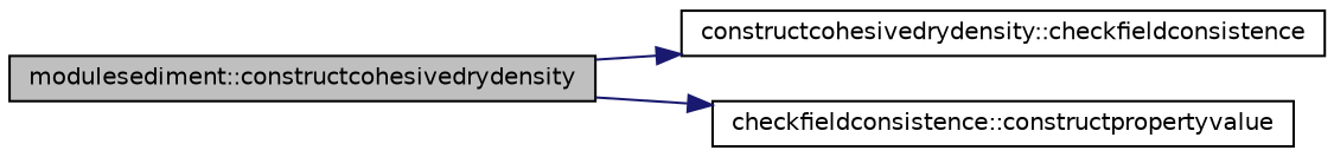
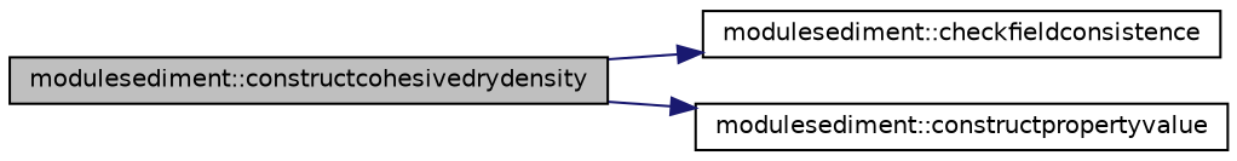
  digraph {
    rankdir=LR
    node [color=black fillcolor=white fontname=Helvetica fontsize=10 shape=record style=filled]
    edge [color=midnightblue fontname=Helvetica fontsize=10 labelfontname=Helvetica labelfontsize=10 style=solid]
    n1 [fillcolor=grey75 fontcolor=black height=0.2 label="modulesediment::constructcohesivedrydensity" width=0.4]
-   n2 [height=0.2 label="constructcohesivedrydensity::checkfieldconsistence" width=0.4]
-   n3 [height=0.2 label="checkfieldconsistence::constructpropertyvalue" width=0.4]
+   n2 [height=0.2 label="modulesediment::checkfieldconsistence" width=0.4]
+   n3 [height=0.2 label="modulesediment::constructpropertyvalue" width=0.4]
    n1 -> n2
    n1 -> n3
  }
